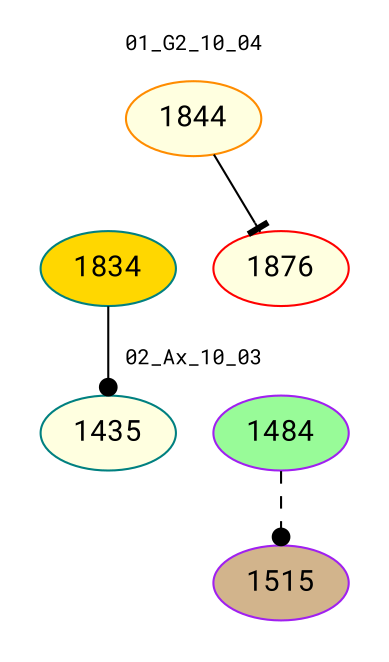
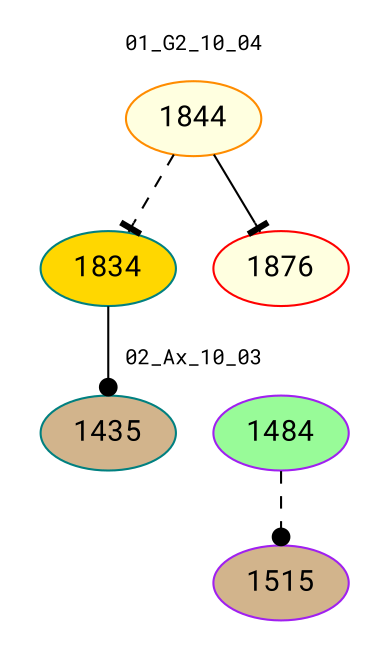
  digraph {
    fontname="Roboto Mono"
    node [color=purple fillcolor=tan fontname="Roboto Mono" style=filled]
    edge [arrowhead=dot color=black fontname="Roboto Mono" style=dashed]
    n1 [fillcolor=palegreen label=1484]
-   n2 [color=teal fillcolor=lightyellow label=1435]
+   n2 [color=teal label=1435]
    n3 [label=1515]
    n4 [color=darkorange fillcolor=lightyellow label=1844]
    n5 [color=teal fillcolor=gold label=1834]
    n6 [color=red fillcolor=lightyellow label=1876]
    subgraph cluster_1 {
      color=white
      fontsize=10
      label="02_Ax_10_03"
      n1
      n2
      n3
    }
    subgraph cluster_2 {
      color=white
      fontsize=10
      label="01_G2_10_04"
      n4
      n5
      n6
    }
    n1 -> n3
+   n4 -> n5 [arrowhead=tee]
    n4 -> n6 [arrowhead=tee style=solid]
    n5 -> n2 [style=solid]
  }
